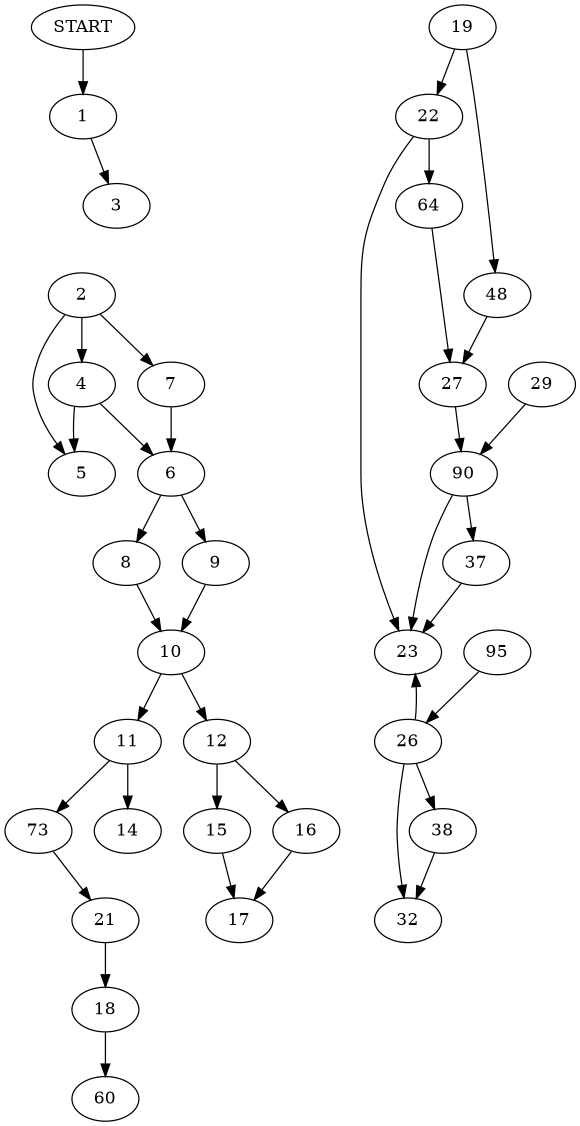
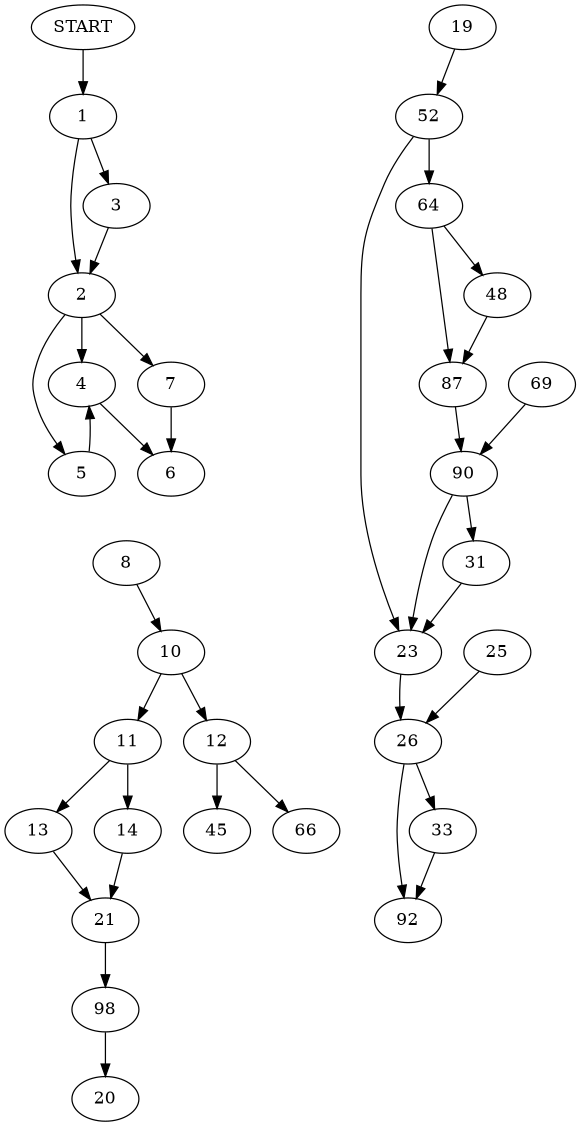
  digraph {
    n1 [label=START]
    1
    2
    3
    4
    5
    7
    6
    8
-   9
    10
    11
    12
-   13 [label=73]
+   13
    14
-   15
-   16
+   15 [label=45]
+   16 [label=66]
    21
-   17
-   18
-   20 [label=60]
+   18 [label=98]
+   20
    19
-   22
+   22 [label=52]
    23
    n25 [label=64]
    26
-   27
+   27 [label=87]
    n28 [label=48]
-   25 [label=95]
-   32
-   33 [label=38]
+   25
+   32 [label=92]
+   33
    n32 [label=90]
-   29
-   31 [label=37]
+   29 [label=69]
+   31
    n1 -> 1
+   1 -> 2
    1 -> 3
    2 -> 4
    2 -> 5
    2 -> 7
+   3 -> 2
    4 -> 6
-   4 -> 5
+   5 -> 4
    7 -> 6
-   6 -> 8
-   6 -> 9
    8 -> 10
-   9 -> 10
    10 -> 11
    10 -> 12
    11 -> 13
    11 -> 14
    12 -> 15
    12 -> 16
    13 -> 21
-   15 -> 17
-   16 -> 17
+   14 -> 21
    21 -> 18
    18 -> 20
    19 -> 22
    22 -> 23
    22 -> n25
-   26 -> 23
+   23 -> 26
    n25 -> 27
-   19 -> n28
+   n25 -> n28
    26 -> 32
    26 -> 33
    27 -> n32
    n28 -> 27
    25 -> 26
    33 -> 32
    n32 -> 23
    n32 -> 31
    29 -> n32
    31 -> 23
  }
